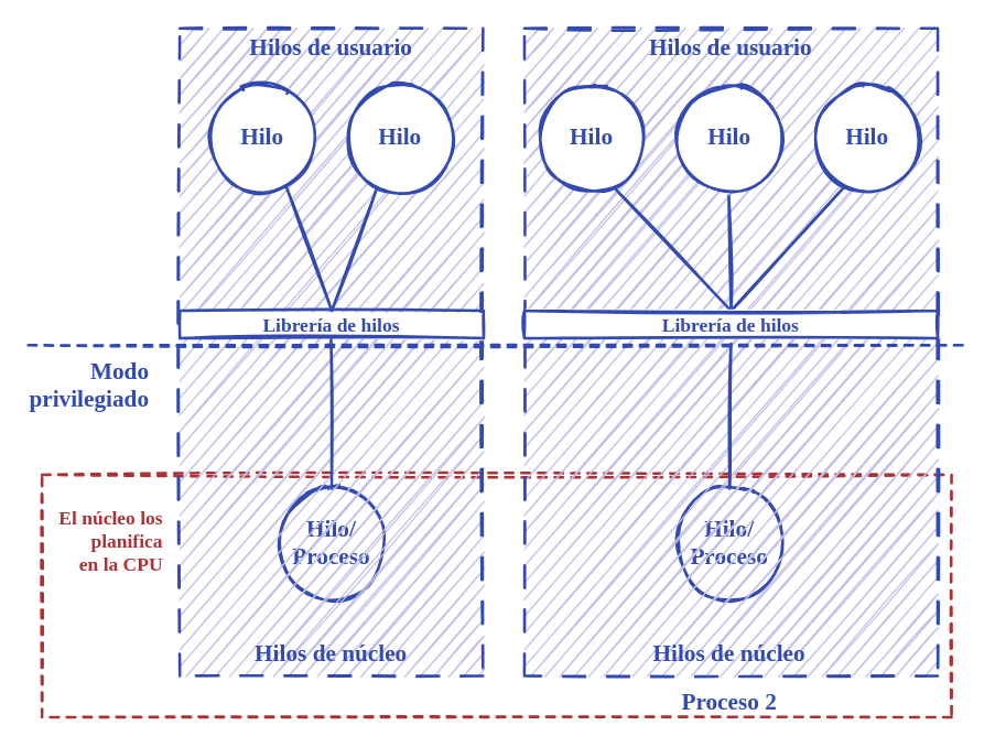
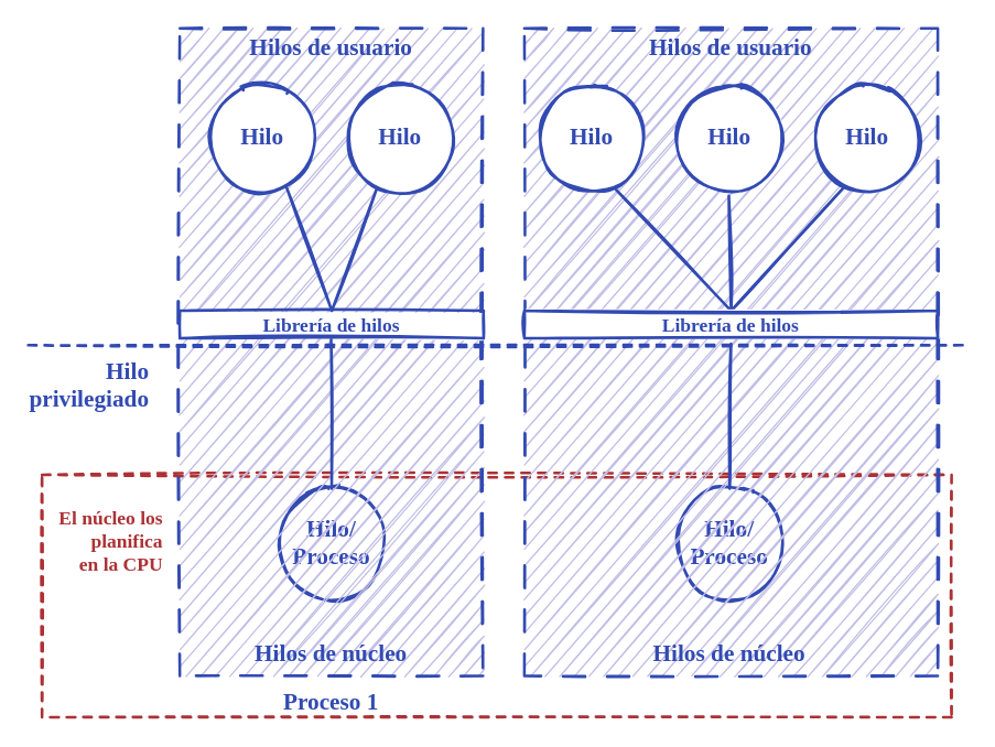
  <mxCell id="0" />
  <mxCell id="1" parent="0" />
  <mxCell id="2" value="Hilo/&#10;Proceso" style="ellipse;aspect=fixed;rounded=0;shadow=0;fontFamily=Ink Free;fontSize=17;strokeWidth=2;spacing=20;sketch=1;align=center;strokeColor=#324ab2;fontColor=#324ab2;fillColor=#FFFFFF;fontStyle=1;spacingBottom=5;fillStyle=auto;" vertex="1" parent="1"><mxGeometry x="200.24" y="354" width="80" height="80" as="geometry" /></mxCell>
  <mxCell id="3" value="Hilo/&#10;Proceso" style="ellipse;aspect=fixed;rounded=0;shadow=0;fontFamily=Ink Free;fontSize=17;strokeWidth=2;spacing=20;sketch=1;align=center;strokeColor=#324ab2;fontColor=#324ab2;fillColor=#FFFFFF;fontStyle=1;spacingBottom=5;fillStyle=auto;" vertex="1" parent="1"><mxGeometry x="489" y="354" width="80" height="80" as="geometry" /></mxCell>
  <mxCell id="4" value="" style="rounded=0;shadow=0;sketch=1;strokeWidth=2;fillColor=none;fontFamily=Ink Free;fontSize=17;spacing=20;strokeColor=#AC3235;fontColor=#AC3235;fontStyle=1;labelBackgroundColor=none;dashed=1;spacingBottom=5;" vertex="1" parent="1"><mxGeometry x="30" y="344" width="660" height="176" as="geometry" /></mxCell>
  <mxCell id="5" value="" style="rounded=0;shadow=0;sketch=1;strokeWidth=2;fillColor=#c2bee6;fontFamily=Ink Free;fontSize=17;spacing=20;strokeColor=#324ab2;fontColor=#324ab2;fontStyle=1;labelBackgroundColor=none;dashed=1;dashPattern=8 8;spacingBottom=5;" vertex="1" parent="1"><mxGeometry x="130" y="20" width="220" height="470" as="geometry" /></mxCell>
  <mxCell id="6" value="" style="rounded=0;shadow=0;sketch=1;strokeWidth=2;fillColor=#c2bee6;fontFamily=Ink Free;fontSize=17;spacing=20;strokeColor=#324ab2;fontColor=#324ab2;fontStyle=1;labelBackgroundColor=none;spacingBottom=5;dashed=1;dashPattern=8 8;" vertex="1" parent="1"><mxGeometry x="380" y="20" width="300" height="470" as="geometry" /></mxCell>
- <mxCell id="7" value="Modo&#10;privilegiado" style="text;strokeColor=none;fillColor=none;align=right;verticalAlign=middle;rounded=0;shadow=0;sketch=1;fontFamily=Ink Free;fontSize=17;fontStyle=1;fontColor=#324ab2;spacingBottom=5;" vertex="1" parent="1"><mxGeometry x="20" y="260" width="90" height="40" as="geometry" /></mxCell>
+ <mxCell id="7" value="Hilo&#10;privilegiado" style="text;strokeColor=none;fillColor=none;align=right;verticalAlign=middle;rounded=0;shadow=0;sketch=1;fontFamily=Ink Free;fontSize=17;fontStyle=1;fontColor=#324ab2;spacingBottom=5;" vertex="1" parent="1"><mxGeometry x="20" y="260" width="90" height="40" as="geometry" /></mxCell>
  <mxCell id="8" value="Hilos de usuario" style="text;fillColor=none;align=center;verticalAlign=middle;rounded=0;shadow=0;fontFamily=Ink Free;fontSize=17;strokeWidth=2;spacing=20;sketch=1;fontStyle=1;fontColor=#324ab2;spacingBottom=5;" vertex="1" parent="1"><mxGeometry x="380" y="20" width="300" height="30" as="geometry" /></mxCell>
  <mxCell id="9" value="Hilos de usuario" style="text;fillColor=none;align=center;verticalAlign=middle;rounded=0;shadow=0;fontFamily=Ink Free;fontSize=17;strokeWidth=2;spacing=20;sketch=1;fontStyle=1;fontColor=#324ab2;spacingBottom=5;" vertex="1" parent="1"><mxGeometry x="130" y="20" width="220" height="30" as="geometry" /></mxCell>
- <mxCell id="11" value="Proceso 2" style="text;fillColor=none;align=center;verticalAlign=middle;rounded=0;shadow=0;fontFamily=Ink Free;fontSize=17;strokeWidth=2;spacing=20;sketch=1;fontStyle=1;fontColor=#324ab2;spacingBottom=5;" vertex="1" parent="1"><mxGeometry x="379" y="500" width="300" height="20" as="geometry" /></mxCell>
+ <mxCell id="10" value="Proceso 1" style="text;fillColor=none;align=center;verticalAlign=middle;rounded=0;shadow=0;fontFamily=Ink Free;fontSize=17;strokeWidth=2;spacing=20;sketch=1;fontStyle=1;fontColor=#324ab2;spacingBottom=5;" vertex="1" parent="1"><mxGeometry x="140" y="500" width="200" height="20" as="geometry" /></mxCell>
  <mxCell id="12" value="Hilo" style="ellipse;aspect=fixed;rounded=0;shadow=0;fontFamily=Ink Free;fontSize=17;strokeWidth=2;fillColor=default;spacing=20;sketch=1;align=center;points=[[0.924,-0.382]];strokeColor=#324ab2;fontColor=#324ab2;fontStyle=1;spacingBottom=5;" vertex="1" parent="1"><mxGeometry x="389" y="60" width="80" height="80" as="geometry" /></mxCell>
  <mxCell id="13" value="Hilo" style="ellipse;aspect=fixed;rounded=0;shadow=0;fontFamily=Ink Free;fontSize=17;strokeWidth=2;fillColor=default;spacing=20;sketch=1;align=center;;points=[[-0.924,-0.382]];strokeColor=#324ab2;fontColor=#324ab2;fontStyle=1;spacingBottom=5;" vertex="1" parent="1"><mxGeometry x="489" y="60" width="80" height="80" as="geometry" /></mxCell>
  <mxCell id="14" value="Hilo" style="ellipse;aspect=fixed;rounded=0;shadow=0;fontFamily=Ink Free;fontSize=17;strokeWidth=2;fillColor=default;spacing=20;sketch=1;align=center;strokeColor=#324ab2;fontColor=#324ab2;fontStyle=1;spacingBottom=5;" vertex="1" parent="1"><mxGeometry x="589" y="60" width="80" height="80" as="geometry" /></mxCell>
  <mxCell id="15" value="Hilo" style="ellipse;aspect=fixed;rounded=0;shadow=0;fontFamily=Ink Free;fontSize=17;strokeWidth=2;fillColor=default;spacing=20;sketch=1;align=center;points=[[0.924,-0.382]];strokeColor=#324ab2;fontColor=#324ab2;fontStyle=1;spacingBottom=5;" vertex="1" parent="1"><mxGeometry x="150" y="60" width="80" height="80" as="geometry" /></mxCell>
  <mxCell id="16" value="Hilo" style="ellipse;aspect=fixed;rounded=0;shadow=0;fontFamily=Ink Free;fontSize=17;strokeWidth=2;fillColor=default;spacing=20;sketch=1;align=center;;points=[[-0.924,-0.382]];strokeColor=#324ab2;fontColor=#324ab2;fontStyle=1;spacingBottom=5;" vertex="1" parent="1"><mxGeometry x="250" y="60" width="80" height="80" as="geometry" /></mxCell>
  <mxCell id="17" value="" style="rounded=0;orthogonalLoop=1;jettySize=auto;strokeWidth=2;shadow=0;fontFamily=Ink Free;fontSize=17;spacing=20;endArrow=none;sketch=1;entryX=0.281;entryY=0.967;entryDx=0;entryDy=0;strokeColor=#324ab2;fontColor=#324ab2;fontStyle=1;spacingBottom=5;exitX=0.5;exitY=0;exitDx=0;exitDy=0;entryPerimeter=0;" edge="1" parent="1" source="23" target="16"><mxGeometry relative="1" as="geometry"><mxPoint x="240" y="230.306" as="sourcePoint" /><mxPoint x="52" y="138.31" as="targetPoint" /></mxGeometry></mxCell>
  <mxCell id="18" value="" style="rounded=0;orthogonalLoop=1;jettySize=auto;strokeWidth=2;shadow=0;fontFamily=Ink Free;fontSize=17;spacing=20;endArrow=none;sketch=1;entryX=0.719;entryY=0.946;entryDx=0;entryDy=0;strokeColor=#324ab2;fontColor=#324ab2;fontStyle=1;spacingBottom=5;exitX=0.5;exitY=0;exitDx=0;exitDy=0;entryPerimeter=0;" edge="1" parent="1" source="23" target="15"><mxGeometry relative="1" as="geometry"><mxPoint x="240" y="230.306" as="sourcePoint" /><mxPoint x="284" y="146" as="targetPoint" /></mxGeometry></mxCell>
  <mxCell id="19" value="" style="endArrow=none;strokeWidth=2;rounded=0;shadow=0;fontFamily=Ink Free;fontSize=17;spacing=20;sketch=1;dashed=1;strokeColor=#324ab2;fontColor=#324ab2;fontStyle=1;spacingBottom=5;" edge="1" parent="1"><mxGeometry width="50" height="50" relative="1" as="geometry"><mxPoint x="20" y="250" as="sourcePoint" /><mxPoint x="700" y="250" as="targetPoint" /></mxGeometry></mxCell>
  <mxCell id="20" value="" style="rounded=0;orthogonalLoop=1;jettySize=auto;strokeWidth=2;shadow=0;fontFamily=Ink Free;fontSize=17;spacing=20;endArrow=none;sketch=1;entryX=0.492;entryY=1.019;entryDx=0;entryDy=0;strokeColor=#324ab2;fontColor=#324ab2;fontStyle=1;spacingBottom=5;entryPerimeter=0;exitX=0.5;exitY=0;exitDx=0;exitDy=0;" edge="1" parent="1" source="24" target="13"><mxGeometry relative="1" as="geometry"><mxPoint x="528" y="230" as="sourcePoint" /><mxPoint x="541" y="281" as="targetPoint" /></mxGeometry></mxCell>
  <mxCell id="21" value="" style="rounded=0;orthogonalLoop=1;jettySize=auto;strokeWidth=2;shadow=0;fontFamily=Ink Free;fontSize=17;spacing=20;endArrow=none;sketch=1;strokeColor=#324ab2;fontColor=#324ab2;fontStyle=1;spacingBottom=5;entryX=0.283;entryY=0.946;entryDx=0;entryDy=0;entryPerimeter=0;exitX=0.5;exitY=0;exitDx=0;exitDy=0;" edge="1" parent="1" source="24" target="14"><mxGeometry relative="1" as="geometry"><mxPoint x="530" y="230" as="sourcePoint" /><mxPoint x="540" y="280" as="targetPoint" /></mxGeometry></mxCell>
  <mxCell id="22" value="" style="rounded=0;orthogonalLoop=1;jettySize=auto;strokeWidth=2;shadow=0;fontFamily=Ink Free;fontSize=17;spacing=20;endArrow=none;sketch=1;strokeColor=#324ab2;fontColor=#324ab2;fontStyle=1;spacingBottom=5;entryX=0.721;entryY=0.967;entryDx=0;entryDy=0;entryPerimeter=0;exitX=0.5;exitY=0;exitDx=0;exitDy=0;" edge="1" parent="1" source="24" target="12"><mxGeometry relative="1" as="geometry"><mxPoint x="530" y="229.31" as="sourcePoint" /><mxPoint x="622" y="146" as="targetPoint" /></mxGeometry></mxCell>
  <mxCell id="23" value="Librería de hilos" style="rounded=0;shadow=0;sketch=1;strokeWidth=2;fillColor=default;fontFamily=Ink Free;fontSize=14;spacing=20;strokeColor=#324AB2;fontColor=#324AB2;fontStyle=1;labelBackgroundColor=none;" vertex="1" parent="1"><mxGeometry x="130" y="225" width="220.472" height="20" as="geometry" /></mxCell>
  <mxCell id="24" value="Librería de hilos" style="rounded=0;shadow=0;sketch=1;strokeWidth=2;fillColor=default;fontFamily=Ink Free;fontSize=14;spacing=20;strokeColor=#324AB2;fontColor=#324AB2;fontStyle=1;labelBackgroundColor=none;" vertex="1" parent="1"><mxGeometry x="380" y="225" width="300" height="20" as="geometry" /></mxCell>
  <mxCell id="25" value="" style="rounded=0;orthogonalLoop=1;jettySize=auto;strokeWidth=2;shadow=0;fontFamily=Ink Free;fontSize=17;spacing=20;endArrow=none;sketch=1;strokeColor=#324ab2;fontColor=#324ab2;fontStyle=1;spacingBottom=5;exitX=0.5;exitY=0;exitDx=0;exitDy=0;" edge="1" parent="1" source="3"><mxGeometry relative="1" as="geometry"><mxPoint x="530" y="340" as="sourcePoint" /><mxPoint x="530" y="249" as="targetPoint" /></mxGeometry></mxCell>
  <mxCell id="26" value="" style="rounded=0;orthogonalLoop=1;jettySize=auto;strokeWidth=2;shadow=0;fontFamily=Ink Free;fontSize=17;spacing=20;endArrow=none;sketch=1;strokeColor=#324ab2;fontColor=#324ab2;fontStyle=1;spacingBottom=5;exitX=0.5;exitY=0;exitDx=0;exitDy=0;" edge="1" parent="1" source="2"><mxGeometry relative="1" as="geometry"><mxPoint x="239.74" y="337" as="sourcePoint" /><mxPoint x="239.74" y="246" as="targetPoint" /></mxGeometry></mxCell>
  <mxCell id="27" value="Hilos de núcleo" style="text;fillColor=none;align=center;verticalAlign=middle;rounded=0;shadow=0;fontFamily=Ink Free;fontSize=17;strokeWidth=2;spacing=20;sketch=1;fontStyle=1;fontColor=#324ab2;spacingBottom=5;" vertex="1" parent="1"><mxGeometry x="379" y="460" width="300" height="30" as="geometry" /></mxCell>
  <mxCell id="28" value="Hilos de núcleo" style="text;fillColor=none;align=center;verticalAlign=middle;rounded=0;shadow=0;fontFamily=Ink Free;fontSize=17;strokeWidth=2;spacing=20;sketch=1;fontStyle=1;fontColor=#324ab2;spacingBottom=5;" vertex="1" parent="1"><mxGeometry x="130" y="460" width="220" height="30" as="geometry" /></mxCell>
  <mxCell id="29" value="El núcleo los&#10;planifica&#10;en la CPU" style="text;strokeColor=none;fillColor=none;align=right;verticalAlign=middle;rounded=0;shadow=0;sketch=1;fontFamily=Ink Free;fontSize=14;fontStyle=1;fontColor=#AC3235;spacingBottom=5;" vertex="1" parent="1"><mxGeometry x="40" y="359" width="80" height="70" as="geometry" /></mxCell>
